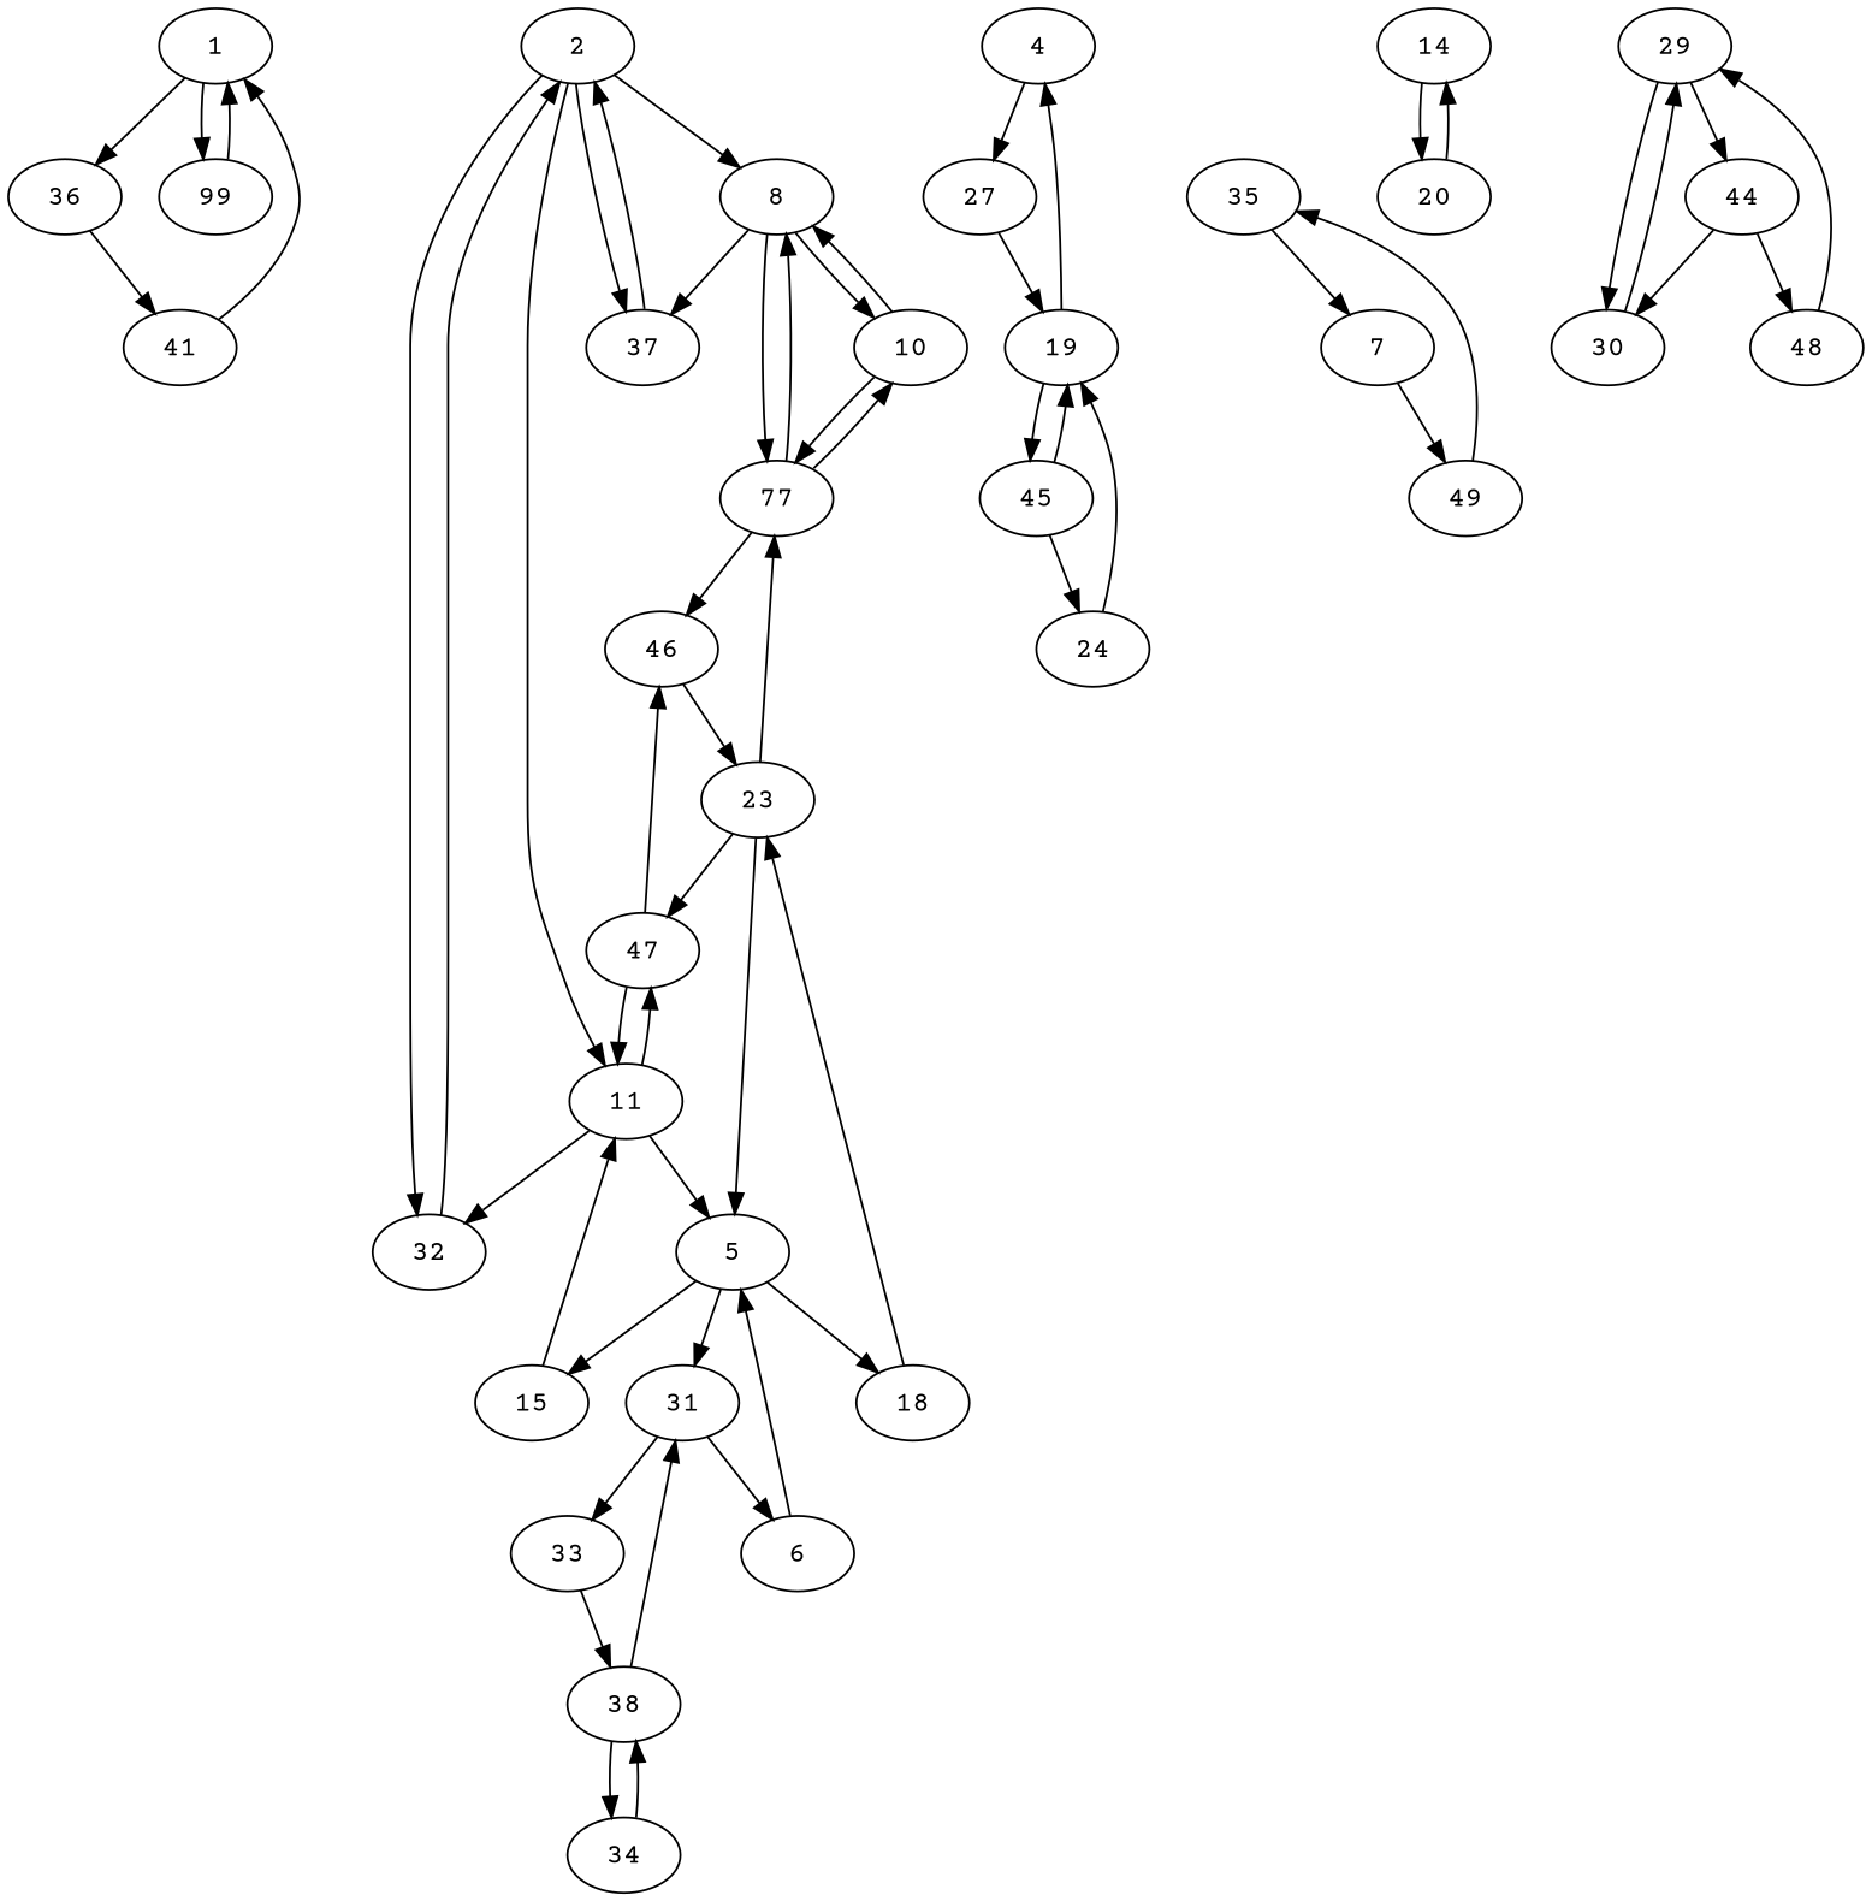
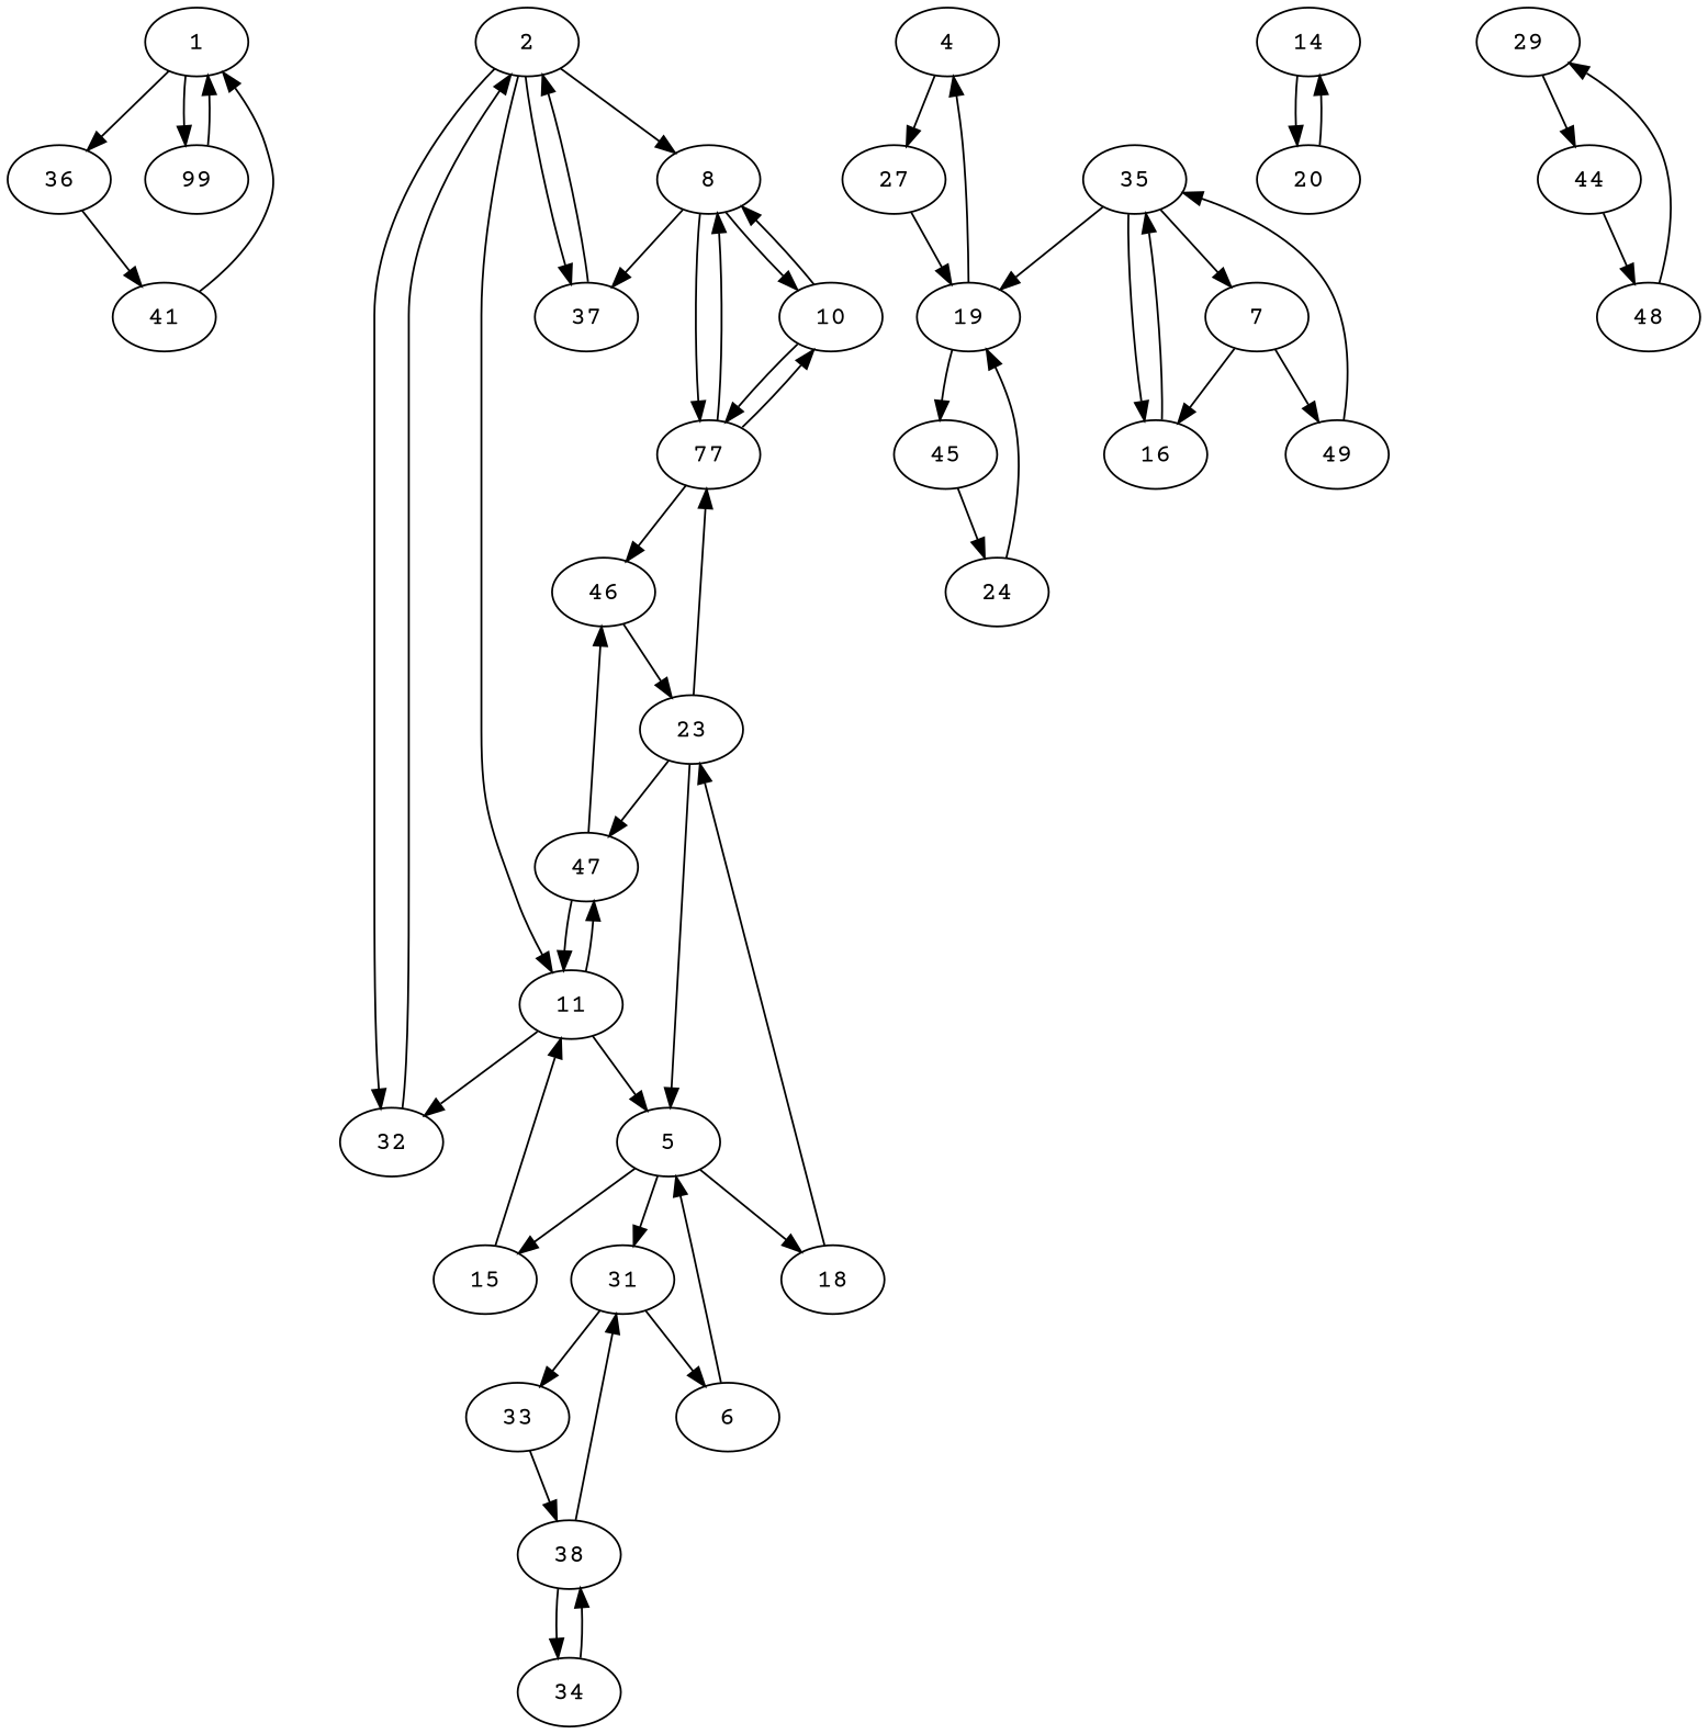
  digraph {
    fontname="Courier Prime"
    node [fontname="Courier Prime"]
    edge [fontname="Courier Prime"]
    1
    36
    n3 [label=99]
    41
    2
    8
    11
    32
    37
    10
    n11 [label=77]
    5
    47
    46
    15
    18
    31
    4
    27
    19
    45
    23
    6
    33
    38
    7
+   16
    49
    35
    14
    20
    24
    29
-   30
    44
    48
    34
    1 -> 36
    1 -> n3
    36 -> 41
    n3 -> 1
    41 -> 1
    2 -> 8
    2 -> 11
    2 -> 32
    2 -> 37
    8 -> 37
    8 -> 10
    8 -> n11
    11 -> 32
    11 -> 5
    11 -> 47
    32 -> 2
    37 -> 2
    10 -> 8
    10 -> n11
    n11 -> 8
    n11 -> 10
    n11 -> 46
    5 -> 15
    5 -> 18
    5 -> 31
    47 -> 11
    47 -> 46
    46 -> 23
    15 -> 11
    18 -> 23
    31 -> 6
    31 -> 33
    4 -> 27
    27 -> 19
    19 -> 4
    19 -> 45
-   45 -> 19
+   35 -> 19
    45 -> 24
    23 -> n11
    23 -> 5
    23 -> 47
    6 -> 5
    33 -> 38
    38 -> 31
    38 -> 34
+   7 -> 16
    7 -> 49
+   16 -> 35
    49 -> 35
    35 -> 7
+   35 -> 16
    14 -> 20
    20 -> 14
    24 -> 19
-   29 -> 30
    29 -> 44
-   30 -> 29
-   44 -> 30
    44 -> 48
    48 -> 29
    34 -> 38
  }
